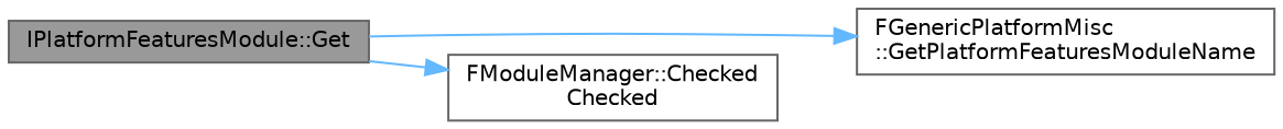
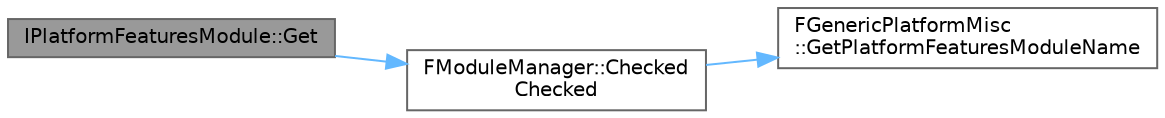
  digraph {
    rankdir=LR
    node [color=grey40 fillcolor=white fontname=Helvetica fontsize=10 shape=box style=filled]
    edge [color=steelblue1 fontname=Helvetica fontsize=10 labelfontname=Helvetica labelfontsize=10 style=solid]
    n1 [color=gray40 fillcolor=grey60 fontcolor=black height=0.2 label="IPlatformFeaturesModule::Get" width=0.4]
    n2 [height=0.2 label="FGenericPlatformMisc\l::GetPlatformFeaturesModuleName" width=0.4]
    n3 [height=0.2 label="FModuleManager::Checked\lChecked" width=0.4]
-   n1 -> n2
+   n3 -> n2
    n1 -> n3
  }
